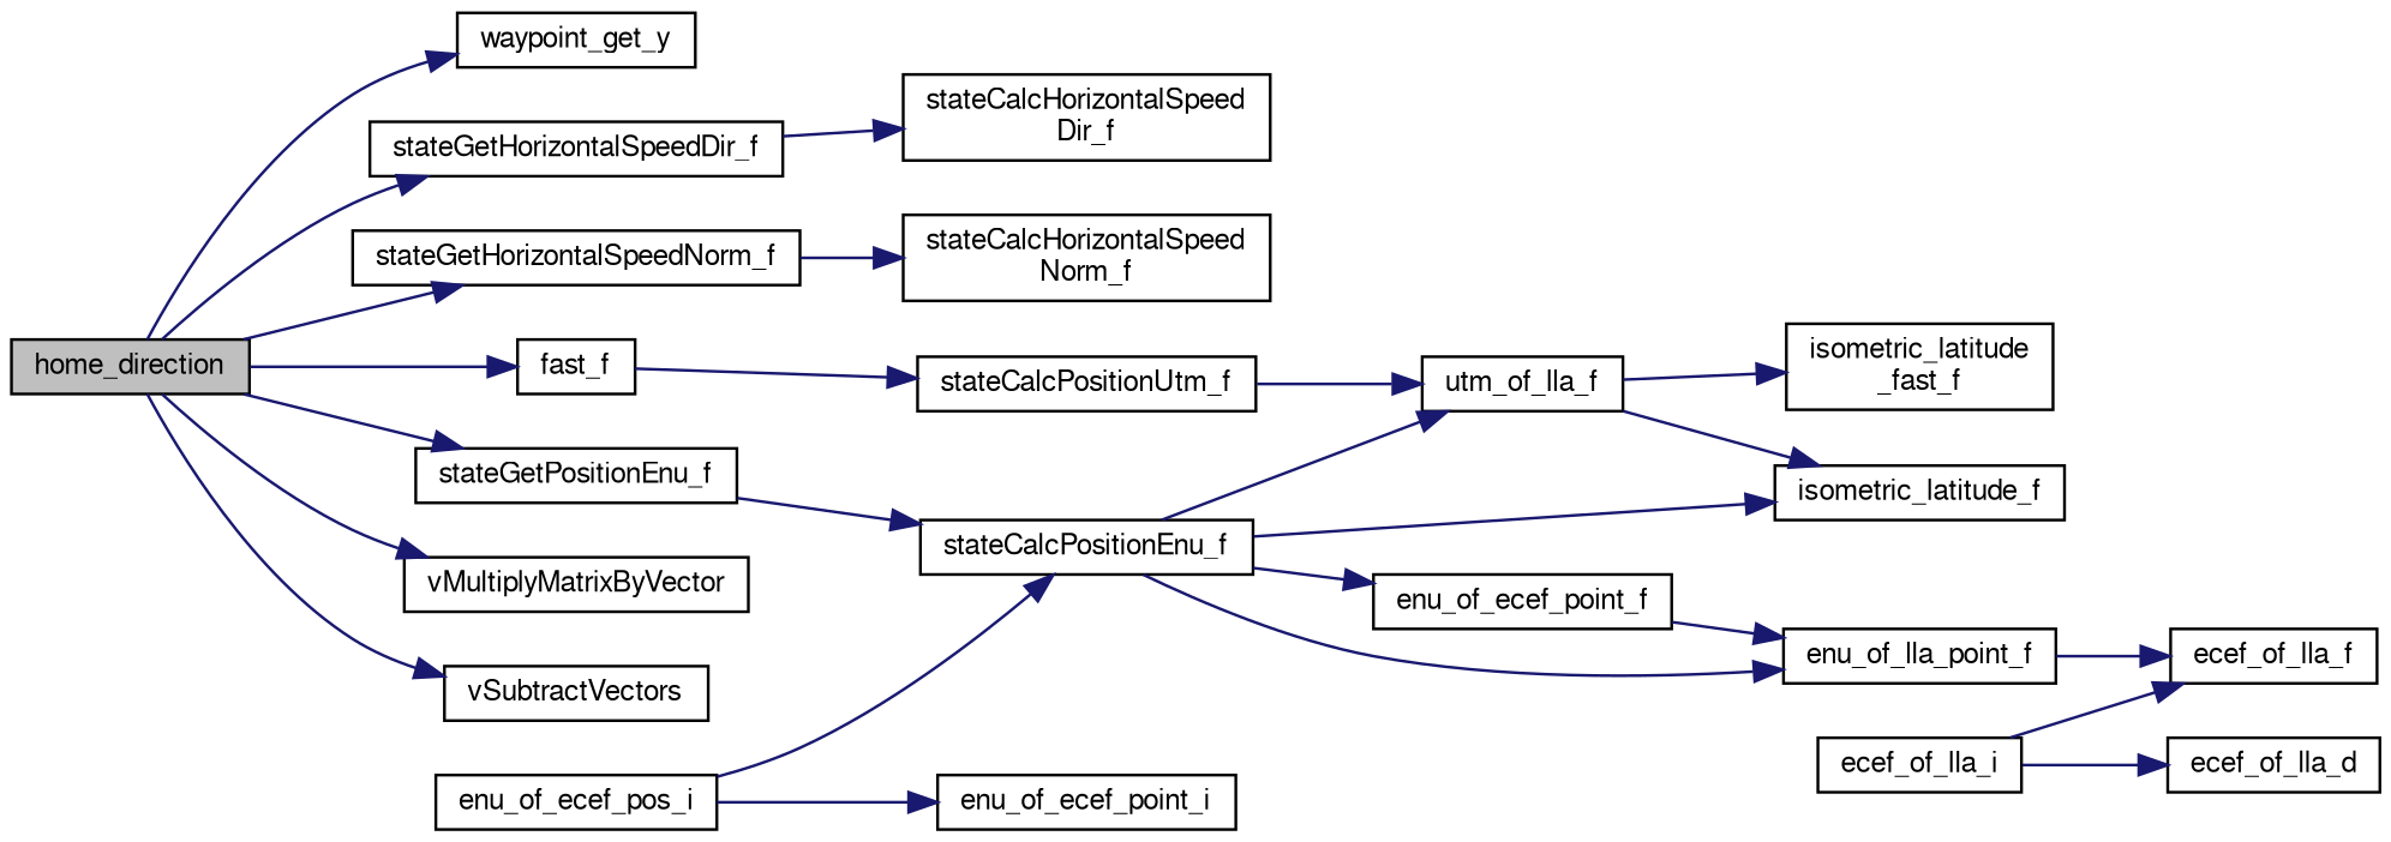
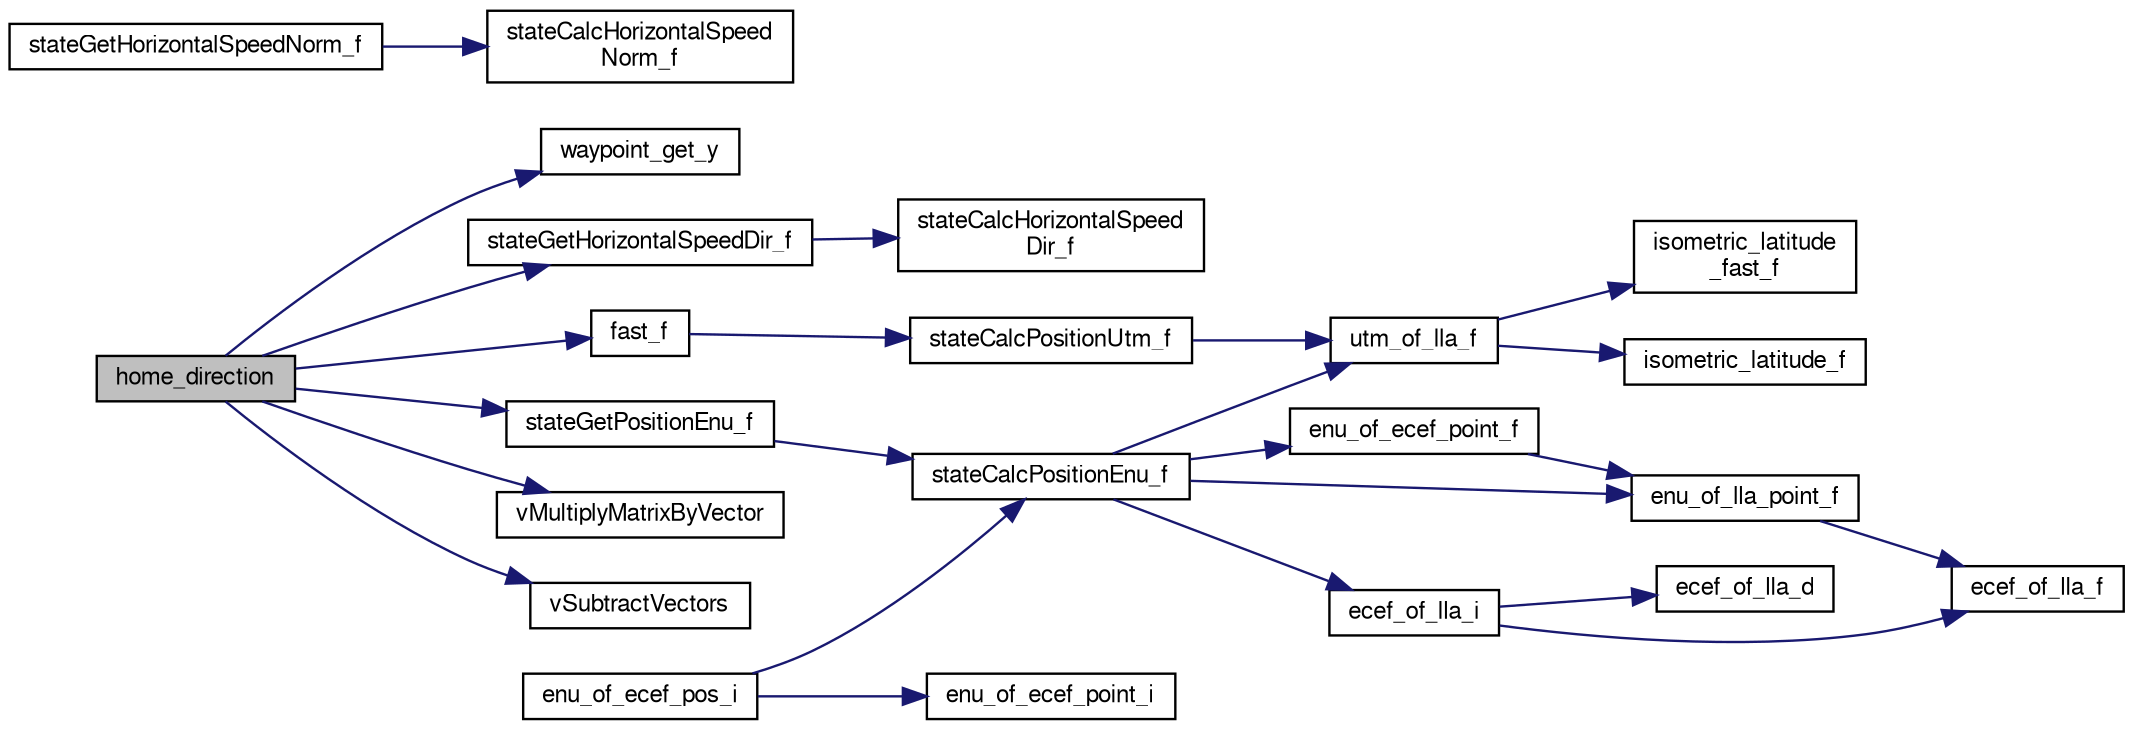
  digraph {
    rankdir=LR
    node [color=black fillcolor=white fontname=FreeSans fontsize=10 shape=record style=filled]
    edge [color=midnightblue fontname=FreeSans fontsize=10 labelfontname=FreeSans labelfontsize=10 style=solid]
    n1 [fillcolor=grey75 fontcolor=black height=0.2 label=home_direction width=0.4]
    n2 [height=0.2 label=stateGetHorizontalSpeedDir_f width=0.4]
    n3 [height=0.2 label=stateGetHorizontalSpeedNorm_f width=0.4]
    n4 [height=0.2 label=stateGetPositionEnu_f width=0.4]
    n5 [height=0.2 label=fast_f width=0.4]
    n6 [height=0.2 label=vMultiplyMatrixByVector width=0.4]
    n7 [height=0.2 label=vSubtractVectors width=0.4]
    n8 [height=0.2 label=waypoint_get_y width=0.4]
    n9 [height=0.2 label="stateCalcHorizontalSpeed\lDir_f" width=0.4]
    n10 [height=0.2 label="stateCalcHorizontalSpeed\lNorm_f" width=0.4]
    n11 [height=0.2 label=stateCalcPositionEnu_f width=0.4]
    n12 [height=0.2 label=stateCalcPositionUtm_f width=0.4]
    n13 [height=0.2 label=enu_of_ecef_point_f width=0.4]
    n14 [height=0.2 label=enu_of_lla_point_f width=0.4]
    n15 [height=0.2 label=ecef_of_lla_i width=0.4]
    n16 [height=0.2 label=utm_of_lla_f width=0.4]
    n17 [height=0.2 label=enu_of_ecef_pos_i width=0.4]
    n18 [height=0.2 label=enu_of_ecef_point_i width=0.4]
    n19 [height=0.2 label=ecef_of_lla_f width=0.4]
    n20 [height=0.2 label=ecef_of_lla_d width=0.4]
    n21 [height=0.2 label=isometric_latitude_f width=0.4]
    n22 [height=0.2 label="isometric_latitude\l_fast_f" width=0.4]
    n1 -> n2
-   n1 -> n3
    n1 -> n4
    n1 -> n5
    n1 -> n6
    n1 -> n7
    n1 -> n8
    n2 -> n9
    n3 -> n10
    n4 -> n11
    n5 -> n12
    n11 -> n13
    n11 -> n14
-   n11 -> n21
+   n11 -> n15
    n11 -> n16
    n12 -> n16
    n13 -> n14
    n14 -> n19
    n15 -> n19
    n15 -> n20
    n16 -> n21
    n16 -> n22
    n17 -> n11
    n17 -> n18
  }
